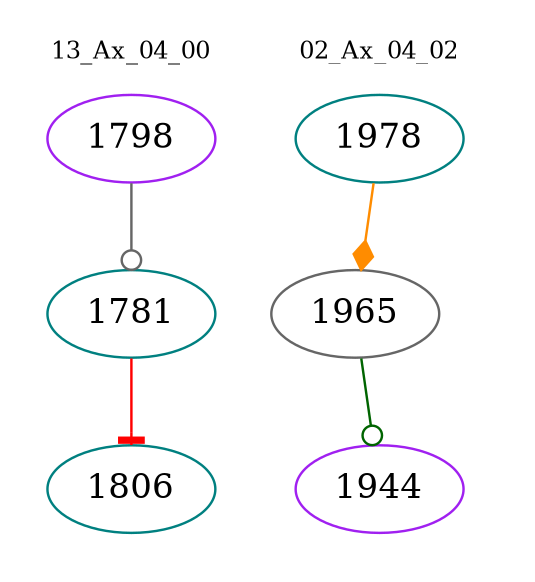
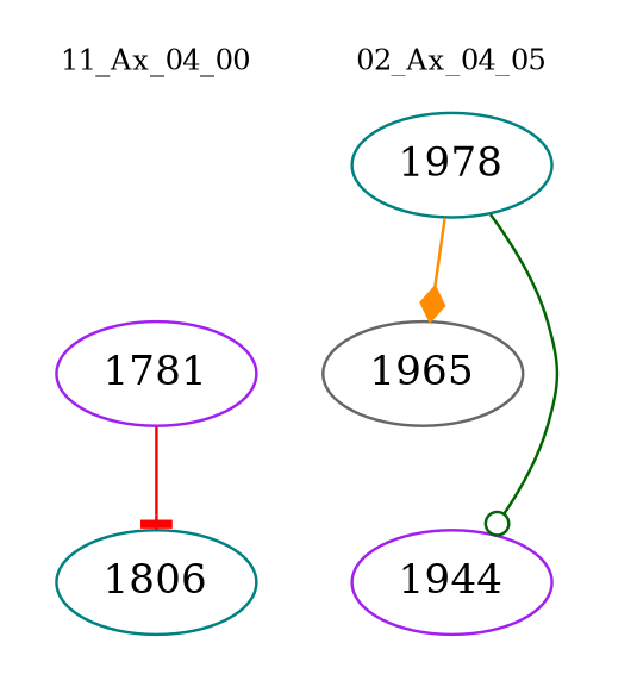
  digraph {
    node [color=teal]
    edge [arrowhead=odot]
-   n1 [color=purple label=1798]
-   n2 [label=1781]
+   n2 [color=purple label=1781]
    n3 [label=1806]
    n4 [color=gray40 label=1965]
    n5 [color=purple label=1944]
    n6 [label=1978]
    subgraph cluster_1 {
      color=white
      fontsize=10
-     label="13_Ax_04_00"
-     n1
+     label="11_Ax_04_00"
      n2
      n3
    }
    subgraph cluster_2 {
      color=white
      fontsize=10
-     label="02_Ax_04_02"
+     label="02_Ax_04_05"
      n4
      n5
      n6
    }
-   n1 -> n2 [color=gray40]
    n2 -> n3 [arrowhead=tee color=red]
-   n4 -> n5 [color=darkgreen]
+   n6 -> n5 [color=darkgreen]
    n6 -> n4 [arrowhead=diamond color=darkorange]
  }
